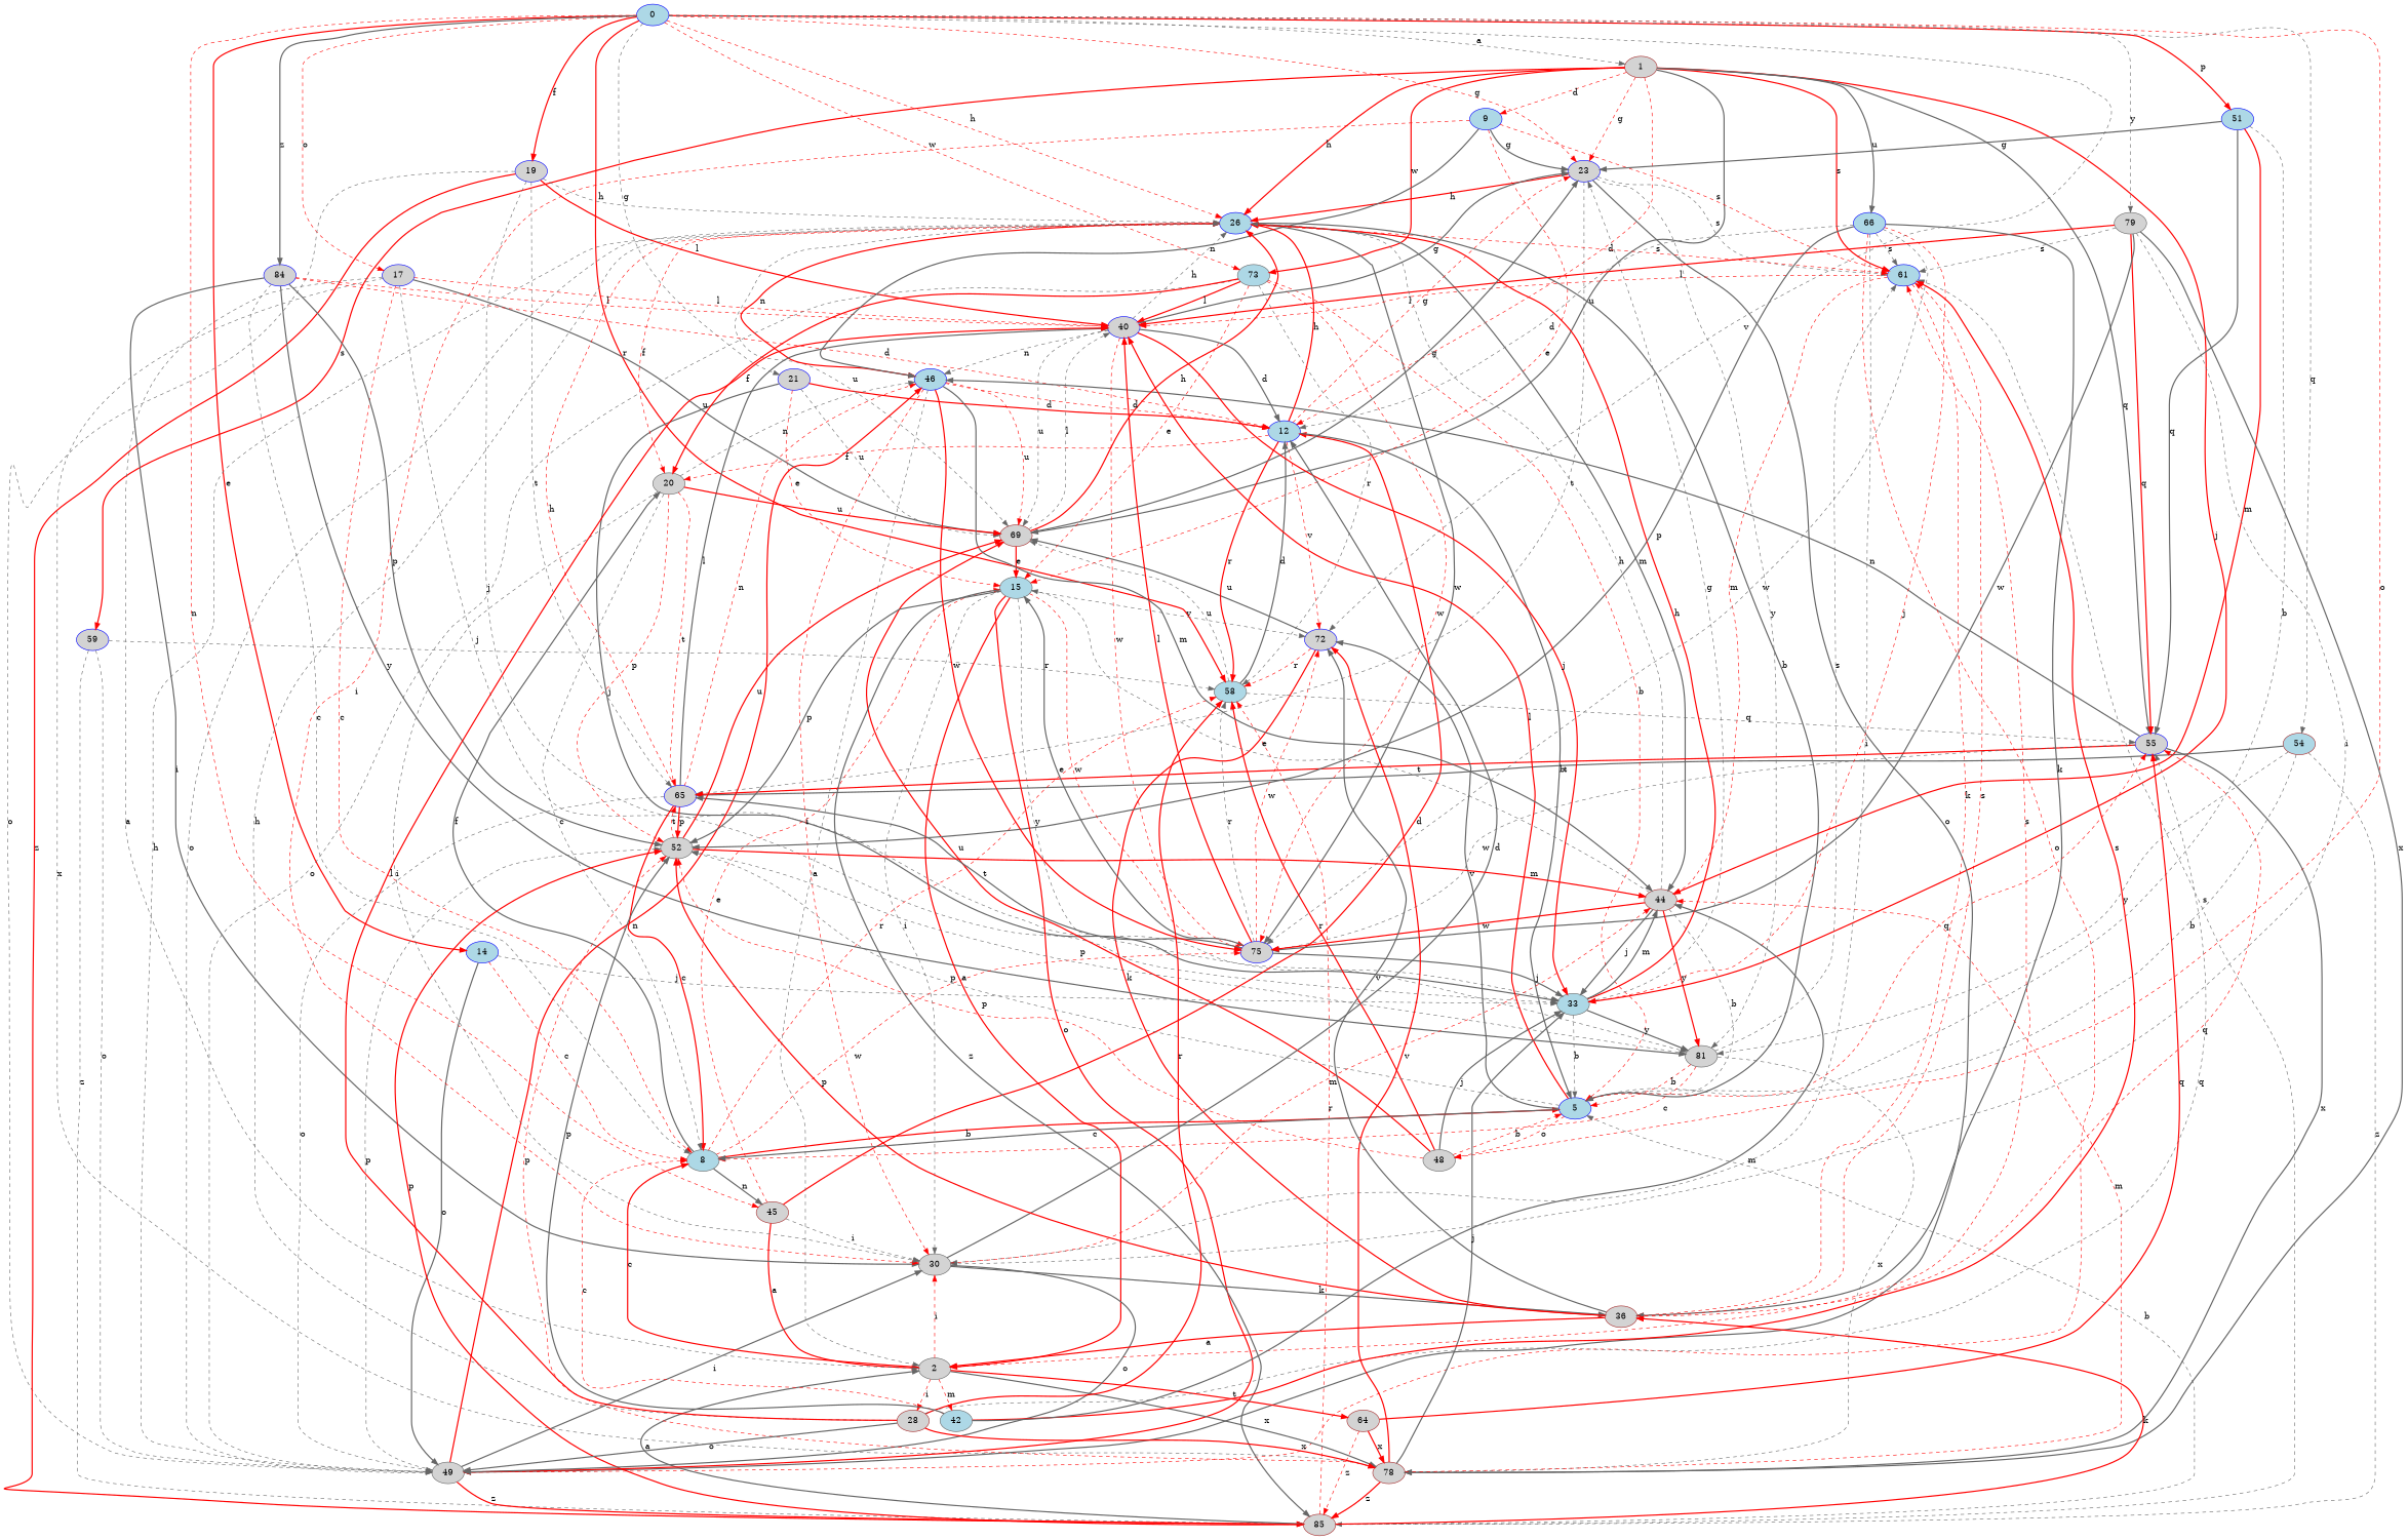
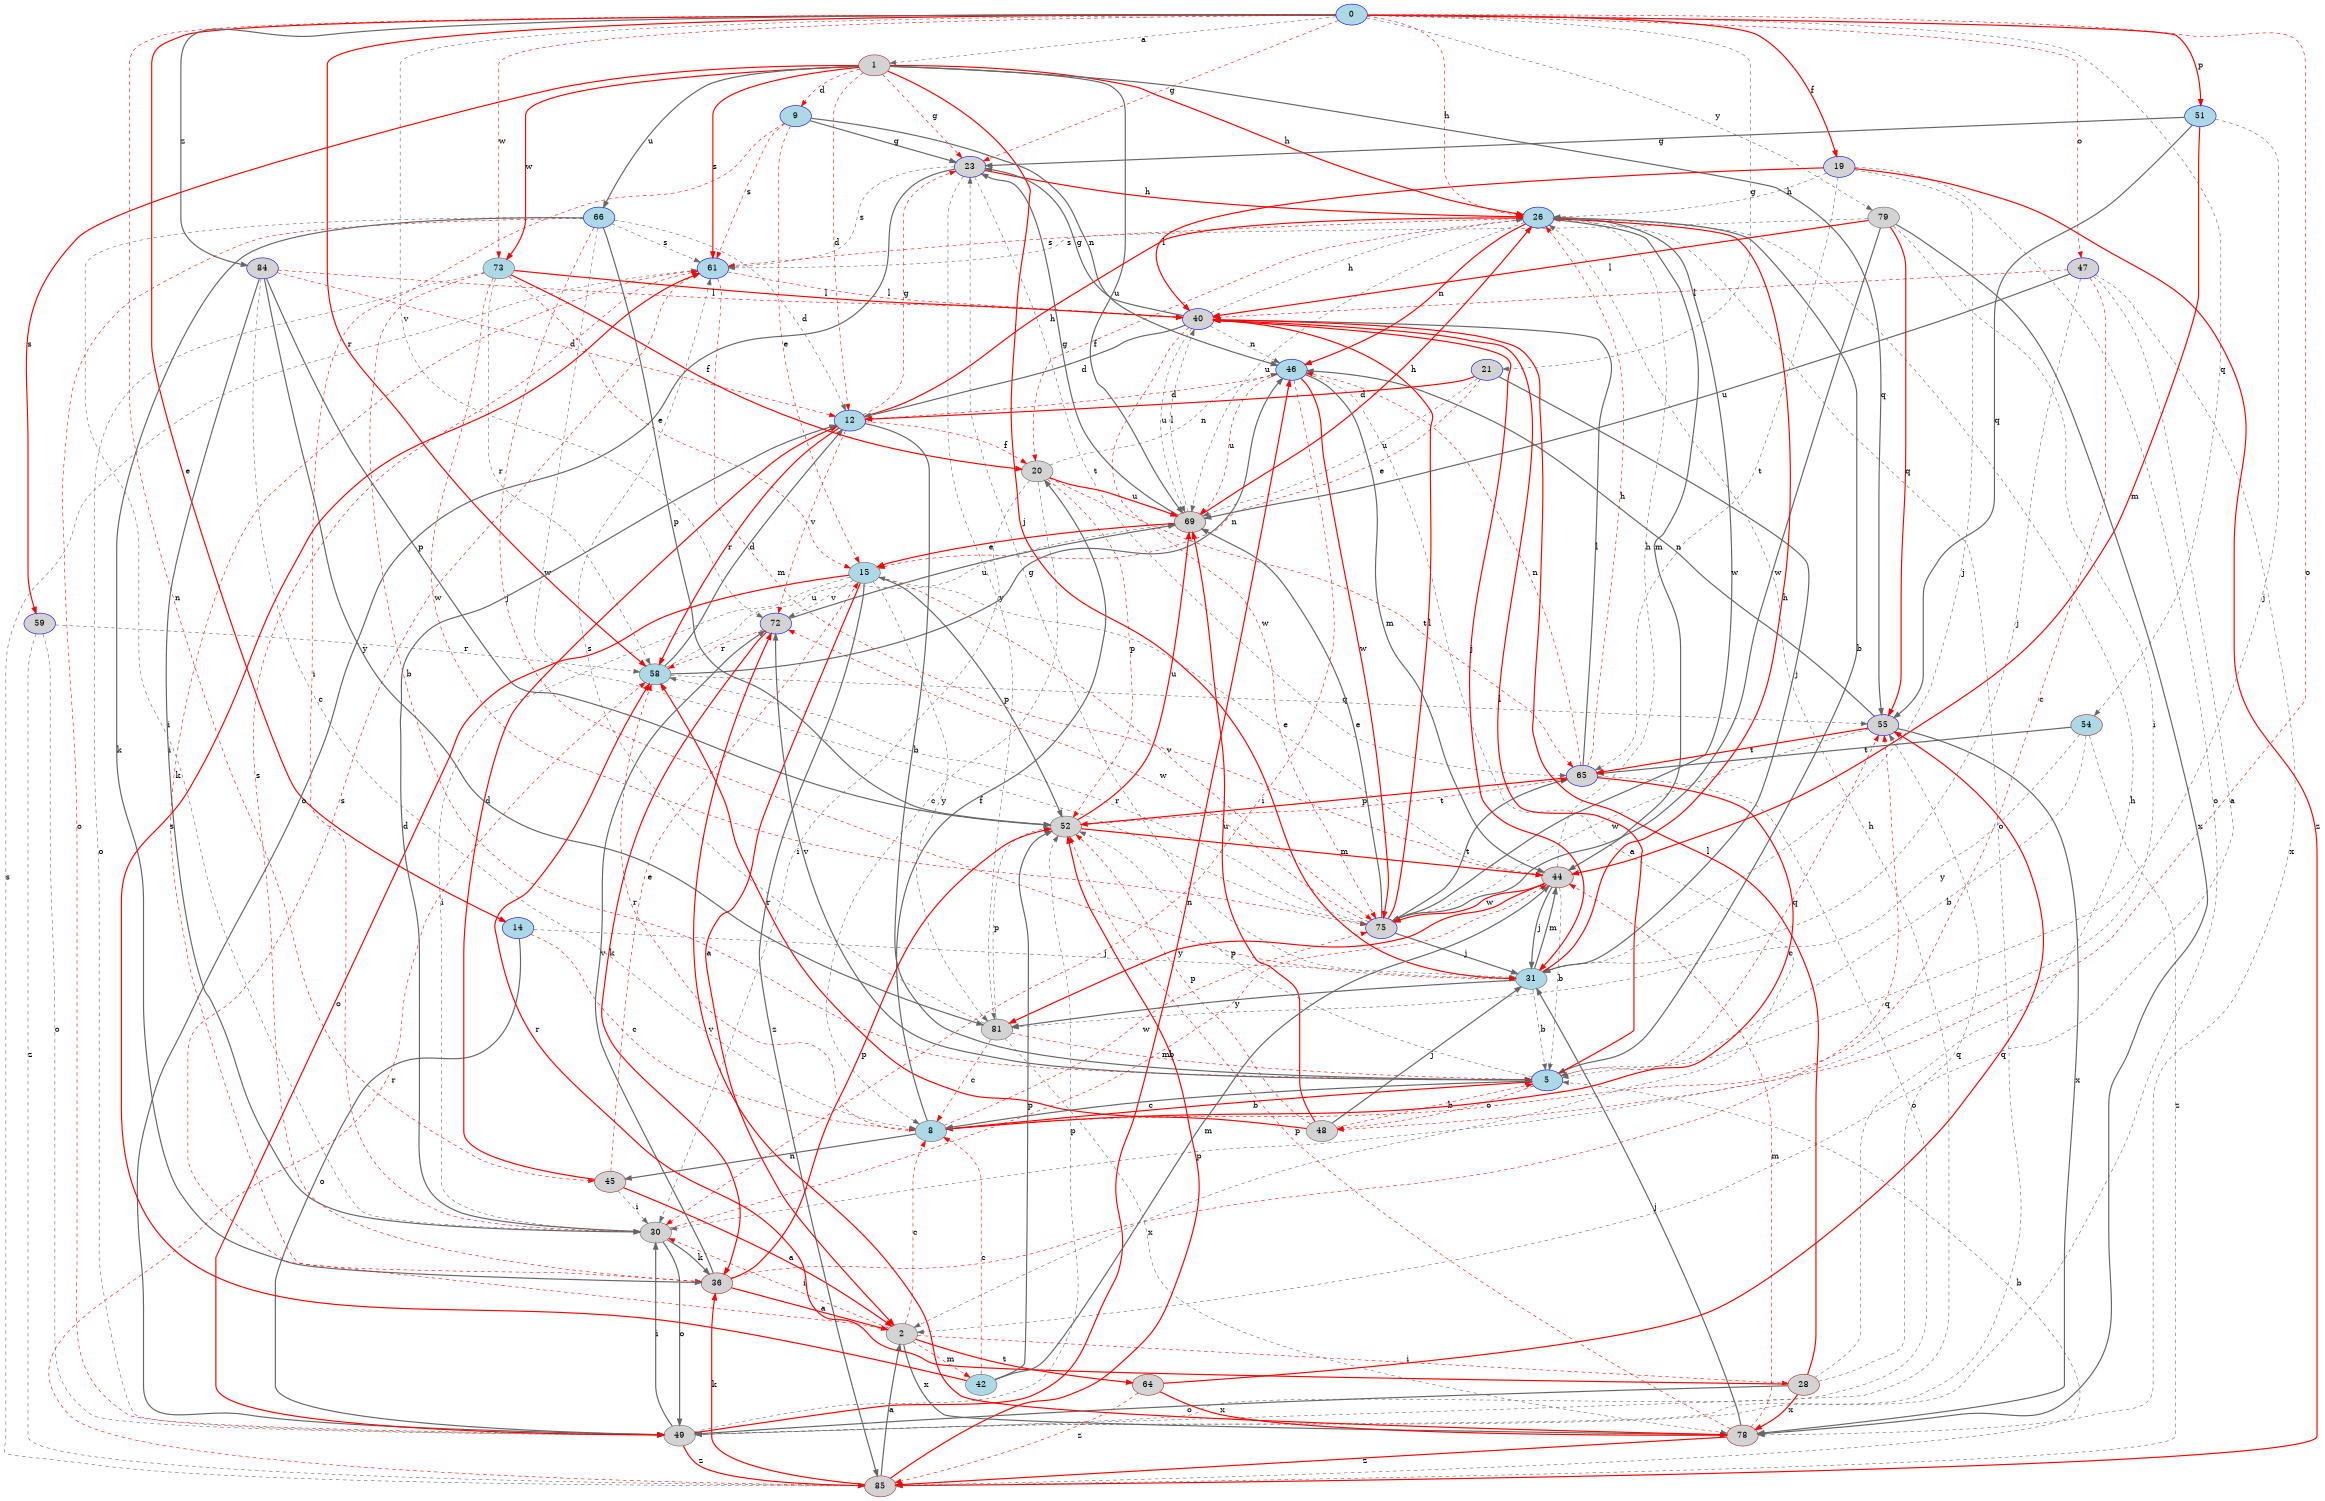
  strict digraph {
    node [color=blue fillcolor=lightgrey style=filled]
    edge [color=gray40 style=dashed]
    0 [fillcolor=lightblue]
    1 [color=brown]
    14 [fillcolor=lightblue]
    19
    21
    23
    26 [fillcolor=lightblue]
    45 [color=brown]
-   47 [label=17]
+   47
    48 [color=gray40]
    51 [fillcolor=lightblue]
    54 [color=brown fillcolor=lightblue]
    58 [color=gray40 fillcolor=lightblue]
    72
    73 [color=gray40 fillcolor=lightblue]
    79 [color=gray40]
    84
    9 [fillcolor=lightblue]
    12 [fillcolor=lightblue]
-   33 [color=gray40 fillcolor=lightblue]
+   33 [color=gray40 fillcolor=lightblue label=31]
    55
    59
    61 [fillcolor=lightblue]
    66 [fillcolor=lightblue]
    69 [color=brown]
    8 [color=gray40 fillcolor=lightblue]
    49 [color=gray40]
    40
    85 [color=brown]
    65
    15 [color=gray40 fillcolor=lightblue]
    81 [color=gray40]
    5 [fillcolor=lightblue]
    20 [color=gray40]
    75
    46 [fillcolor=lightblue]
    44 [color=brown]
    2 [color=gray40]
    30 [color=gray40]
    78 [color=brown]
    52 [color=gray40]
    36 [color=brown]
    28 [color=brown]
    42 [color=gray40 fillcolor=lightblue]
    64 [color=brown]
    0 -> 1 [label=a]
    0 -> 14 [color=red label=e style=bold]
    0 -> 19 [color=red label=f style=bold]
    0 -> 21 [label=g]
    0 -> 23 [color=red label=g]
    0 -> 26 [color=red label=h]
    0 -> 45 [color=red label=n]
    0 -> 47 [color=red label=o]
    0 -> 48 [color=red label=o]
    0 -> 51 [color=red label=p style=bold]
    0 -> 54 [label=q]
    0 -> 58 [color=red label=r style=bold]
    0 -> 72 [label=v]
    0 -> 73 [color=red label=w]
    0 -> 79 [label=y]
    0 -> 84 [label=z style=bold]
    1 -> 23 [color=red label=g]
    1 -> 26 [color=red label=h style=bold]
    1 -> 73 [color=red label=w style=bold]
    1 -> 9 [color=red label=d]
    1 -> 12 [color=red label=d]
    1 -> 33 [color=red label=j style=bold]
    1 -> 55 [label=q style=bold]
    1 -> 59 [color=red label=s style=bold]
    1 -> 61 [color=red label=s style=bold]
    1 -> 66 [label=u style=bold]
    1 -> 69 [label=u style=bold]
    14 -> 33 [label=j]
    14 -> 8 [color=red label=c]
    14 -> 49 [label=o style=bold]
    19 -> 26 [label=h]
    19 -> 33 [label=j]
    19 -> 49 [label=o]
    19 -> 40 [color=red label=l style=bold]
    19 -> 85 [color=red label=z style=bold]
    19 -> 65 [label=t]
    21 -> 12 [color=red label=d style=bold]
    21 -> 33 [label=j style=bold]
    21 -> 69 [label=u]
    21 -> 15 [color=red label=e]
    23 -> 26 [color=red label=h style=bold]
    23 -> 61 [label=s]
    23 -> 49 [label=o style=bold]
    23 -> 65 [label=t]
    23 -> 81 [label=y]
    26 -> 61 [color=red label=s]
    26 -> 69 [label=u]
    26 -> 49 [label=o]
    26 -> 5 [label=b style=bold]
    26 -> 20 [color=red label=f]
    26 -> 75 [label=w style=bold]
    26 -> 46 [color=red label=n style=bold]
    26 -> 44 [label=m style=bold]
    45 -> 12 [color=red label=d style=bold]
    45 -> 15 [color=red label=e]
    45 -> 2 [color=red label=a style=bold]
    45 -> 30 [label=i]
    47 -> 33 [label=j]
    47 -> 69 [label=u style=bold]
    47 -> 8 [color=red label=c]
    47 -> 40 [color=red label=l]
    47 -> 2 [label=a]
    47 -> 78 [label=x]
    48 -> 58 [color=red label=r style=bold]
    48 -> 33 [label=j style=bold]
    48 -> 69 [color=red label=u style=bold]
    48 -> 5 [color=red label=b]
    48 -> 52 [color=red label=p]
    51 -> 23 [label=g style=bold]
    51 -> 55 [label=q style=bold]
-   51 -> 5 [label=b]
+   51 -> 5 [label=j]
    51 -> 44 [color=red label=m style=bold]
    54 -> 85 [label=z]
    54 -> 65 [label=t style=bold]
    54 -> 81 [label=y]
    54 -> 5 [label=b]
    58 -> 12 [label=d style=bold]
    58 -> 55 [label=q]
    58 -> 69 [label=u]
+   58 -> 46 [label=n style=bold]
    72 -> 58 [color=red label=r]
    72 -> 69 [label=u style=bold]
    72 -> 36 [color=red label=k style=bold]
    73 -> 58 [label=r]
    73 -> 49 [label=o]
    73 -> 40 [color=red label=l style=bold]
    73 -> 15 [color=red label=e]
    73 -> 5 [color=red label=b]
    73 -> 20 [color=red label=f style=bold]
    73 -> 75 [color=red label=w]
    79 -> 55 [color=red label=q style=bold]
    79 -> 61 [label=s]
    79 -> 40 [color=red label=l style=bold]
    79 -> 75 [label=w style=bold]
    79 -> 30 [label=i]
    79 -> 78 [label=x style=bold]
    84 -> 12 [color=red label=d]
    84 -> 8 [label=c]
    84 -> 40 [color=red label=l]
    84 -> 81 [label=y style=bold]
    84 -> 30 [label=i style=bold]
    84 -> 52 [label=p style=bold]
    9 -> 23 [label=g style=bold]
    9 -> 61 [color=red label=s]
    9 -> 15 [color=red label=e]
    9 -> 46 [label=n style=bold]
    9 -> 30 [color=red label=i]
    12 -> 23 [color=red label=g]
    12 -> 26 [color=red label=h style=bold]
    12 -> 58 [color=red label=r style=bold]
    12 -> 72 [color=red label=v]
    12 -> 5 [label=b style=bold]
    12 -> 20 [color=red label=f]
    33 -> 23 [label=g]
    33 -> 26 [color=red label=h style=bold]
    33 -> 81 [label=y style=bold]
    33 -> 5 [label=b]
    33 -> 44 [label=m style=bold]
    55 -> 65 [color=red label=t style=bold]
    55 -> 75 [label=w]
    55 -> 46 [label=n style=bold]
    55 -> 78 [label=x style=bold]
    59 -> 58 [label=r]
    59 -> 49 [label=o]
    59 -> 85 [label=z]
    61 -> 40 [color=red label=l]
    61 -> 44 [color=red label=m]
    61 -> 36 [color=red label=k]
    66 -> 12 [label=d]
    66 -> 33 [color=red label=j]
    66 -> 61 [label=s]
    66 -> 49 [color=red label=o]
    66 -> 75 [label=w]
    66 -> 30 [label=i]
    66 -> 52 [label=p style=bold]
    66 -> 36 [label=k style=bold]
    69 -> 23 [label=g style=bold]
    69 -> 26 [color=red label=h style=bold]
    69 -> 40 [label=l]
    69 -> 15 [color=red label=e style=bold]
    8 -> 45 [label=n style=bold]
    8 -> 58 [color=red label=r]
    8 -> 5 [color=red label=b style=bold]
    8 -> 20 [label=f style=bold]
    8 -> 75 [color=red label=w]
    49 -> 26 [label=h]
    49 -> 85 [color=red label=z style=bold]
    49 -> 46 [color=red label=n style=bold]
    49 -> 30 [label=i style=bold]
    49 -> 52 [label=p]
    40 -> 23 [label=g style=bold]
    40 -> 26 [label=h]
    40 -> 12 [label=d style=bold]
    40 -> 33 [color=red label=j style=bold]
    40 -> 69 [label=u]
    40 -> 75 [color=red label=w]
    40 -> 46 [label=n]
    85 -> 58 [color=red label=r]
    85 -> 61 [label=s]
    85 -> 5 [label=b]
    85 -> 2 [label=a style=bold]
    85 -> 52 [color=red label=p style=bold]
    85 -> 36 [color=red label=k style=bold]
    65 -> 26 [color=red label=h]
    65 -> 8 [color=red label=c style=bold]
    65 -> 49 [label=o]
    65 -> 40 [label=l style=bold]
    65 -> 46 [color=red label=n]
    65 -> 52 [color=red label=p style=bold]
    15 -> 72 [label=v]
    15 -> 49 [color=red label=o style=bold]
    15 -> 85 [label=z style=bold]
    15 -> 81 [label=y]
-   15 -> 75 [color=red label=w]
+   15 -> 75 [color=red label=v]
    15 -> 2 [color=red label=a style=bold]
    15 -> 30 [label=i]
    15 -> 52 [label=p style=bold]
    81 -> 61 [label=s]
    81 -> 8 [color=red label=c]
    81 -> 5 [color=red label=b]
    81 -> 78 [label=x]
    81 -> 52 [label=p]
    5 -> 48 [color=red label=o]
    5 -> 72 [label=v style=bold]
    5 -> 55 [color=red label=q]
    5 -> 8 [label=c style=bold]
    5 -> 40 [color=red label=l style=bold]
    5 -> 52 [label=p]
    20 -> 69 [color=red label=u style=bold]
    20 -> 8 [label=c]
    20 -> 65 [color=red label=t]
    20 -> 46 [label=n]
    20 -> 30 [label=i]
    20 -> 52 [color=red label=p]
    75 -> 58 [label=r]
    75 -> 72 [color=red label=w]
    75 -> 33 [label=j style=bold]
    75 -> 40 [color=red label=l style=bold]
    75 -> 65 [label=t style=bold]
-   75 -> 15 [label=e style=bold]
+   75 -> 69 [label=e style=bold]
    46 -> 12 [color=red label=d]
    46 -> 69 [color=red label=u]
    46 -> 75 [color=red label=w style=bold]
    46 -> 44 [label=m style=bold]
    46 -> 2 [label=a]
    46 -> 30 [color=red label=i]
    44 -> 26 [label=h]
    44 -> 33 [label=j style=bold]
    44 -> 15 [label=e]
    44 -> 81 [color=red label=y style=bold]
    44 -> 5 [label=b]
    44 -> 75 [color=red label=w style=bold]
    2 -> 61 [color=red label=s]
-   2 -> 8 [color=red label=c style=bold]
+   2 -> 8 [color=red label=c]
    2 -> 30 [color=red label=i]
    2 -> 78 [label=x style=bold]
    2 -> 28 [color=red label=i]
    2 -> 42 [color=red label=m]
    2 -> 64 [color=red label=t style=bold]
    30 -> 12 [label=d style=bold]
    30 -> 49 [label=o style=bold]
    30 -> 44 [color=red label=m]
    30 -> 36 [label=k style=bold]
    78 -> 72 [color=red label=v style=bold]
    78 -> 33 [label=j style=bold]
    78 -> 85 [color=red label=z style=bold]
    78 -> 44 [color=red label=m]
    78 -> 52 [color=red label=p]
    52 -> 69 [color=red label=u style=bold]
    52 -> 65 [color=red label=t]
    52 -> 44 [color=red label=m style=bold]
    36 -> 72 [label=v style=bold]
    36 -> 55 [color=red label=q]
    36 -> 61 [color=red label=s]
    36 -> 2 [color=red label=a style=bold]
    36 -> 52 [color=red label=p style=bold]
    28 -> 26 [label=h]
    28 -> 58 [color=red label=r style=bold]
    28 -> 55 [label=q]
    28 -> 49 [label=o style=bold]
    28 -> 40 [color=red label=l style=bold]
    28 -> 78 [color=red label=x style=bold]
    42 -> 61 [color=red label=s style=bold]
    42 -> 8 [color=red label=c]
    42 -> 44 [label=m style=bold]
    42 -> 52 [label=p style=bold]
    64 -> 55 [color=red label=q style=bold]
    64 -> 85 [color=red label=z]
    64 -> 78 [color=red label=x style=bold]
  }
